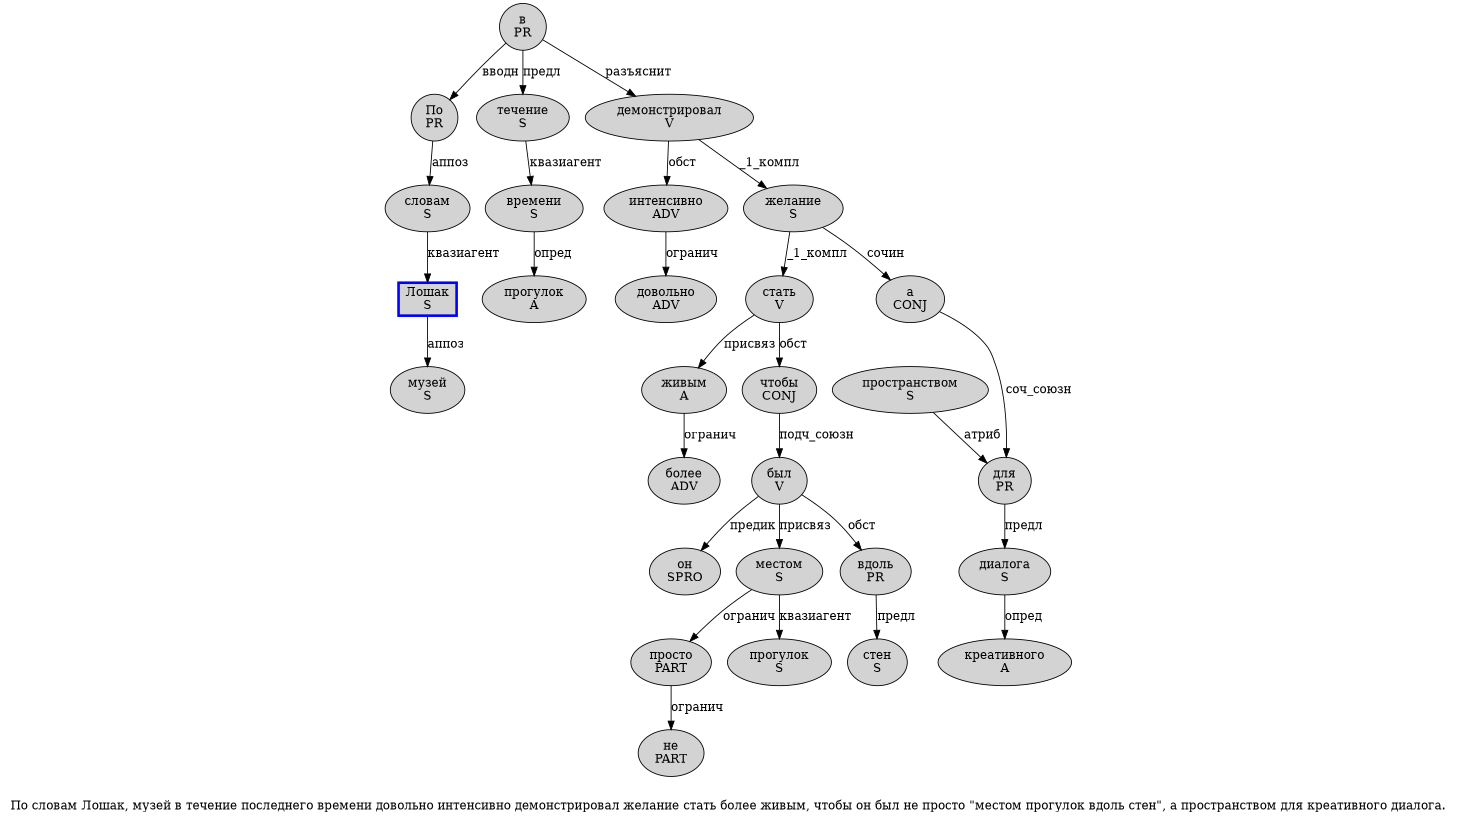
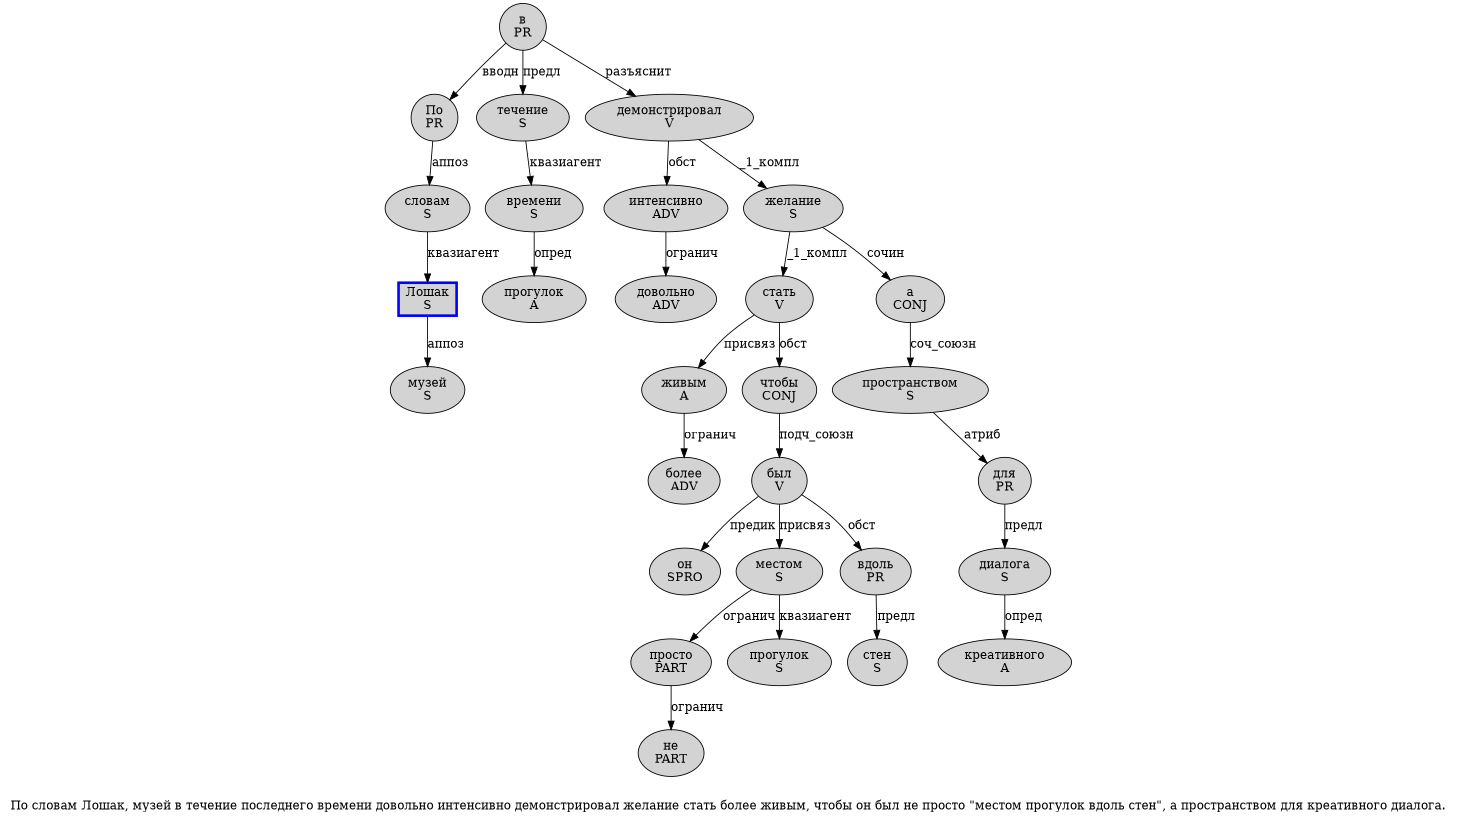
  digraph {
    label="По словам Лошак, музей в течение последнего времени довольно интенсивно демонстрировал желание стать более живым, чтобы он был не просто \"местом прогулок вдоль стен\", а пространством для креативного диалога."
    node [fillcolor=lightgray penwidth=1 shape=ellipse style=filled]
    n1 [label="По\nPR"]
    n2 [label="словам\nS"]
    n3 [color=blue label="Лошак\nS" penwidth=3 shape=box]
    n4 [label="музей\nS"]
    n5 [label="в\nPR"]
    n6 [label="течение\nS"]
    n7 [label="демонстрировал\nV"]
    n8 [label="времени\nS"]
    n9 [label="интенсивно\nADV"]
    n10 [label="желание\nS"]
    n11 [label="прогулок\nA"]
    n12 [label="довольно\nADV"]
    n13 [label="стать\nV"]
    n14 [label="а\nCONJ"]
    n15 [label="живым\nA"]
    n16 [label="чтобы\nCONJ"]
    n17 [label="пространством\nS"]
    n18 [label="более\nADV"]
    n19 [label="был\nV"]
    n20 [label="он\nSPRO"]
    n21 [label="местом\nS"]
    n22 [label="вдоль\nPR"]
    n23 [label="просто\nPART"]
    n24 [label="прогулок\nS"]
    n25 [label="стен\nS"]
    n26 [label="не\nPART"]
    n27 [label="для\nPR"]
    n28 [label="диалога\nS"]
    n29 [label="креативного\nA"]
    n1 -> n2 [label="аппоз"]
    n2 -> n3 [label="квазиагент"]
    n3 -> n4 [label="аппоз"]
    n5 -> n1 [label="вводн"]
    n5 -> n6 [label="предл"]
    n5 -> n7 [label="разъяснит"]
    n6 -> n8 [label="квазиагент"]
    n7 -> n9 [label="обст"]
    n7 -> n10 [label="_1_компл"]
    n8 -> n11 [label="опред"]
    n9 -> n12 [label="огранич"]
    n10 -> n13 [label="_1_компл"]
    n10 -> n14 [label="сочин"]
    n13 -> n15 [label="присвяз"]
    n13 -> n16 [label="обст"]
-   n14 -> n27 [label="соч_союзн"]
+   n14 -> n17 [label="соч_союзн"]
    n15 -> n18 [label="огранич"]
    n16 -> n19 [label="подч_союзн"]
    n17 -> n27 [label="атриб"]
    n19 -> n20 [label="предик"]
    n19 -> n21 [label="присвяз"]
    n19 -> n22 [label="обст"]
    n21 -> n23 [label="огранич"]
    n21 -> n24 [label="квазиагент"]
    n22 -> n25 [label="предл"]
    n23 -> n26 [label="огранич"]
    n27 -> n28 [label="предл"]
    n28 -> n29 [label="опред"]
  }
